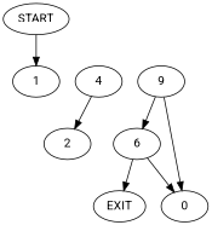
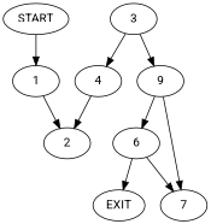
  digraph {
    fontname=Roboto
    node [fontname=Roboto]
    edge [fontname=Roboto]
    n1 [label=START]
    1
    2
    n4 [label=EXIT]
+   3
    4
    n7 [label=9]
    6
-   7 [label=0]
+   7
    n1 -> 1
+   1 -> 2
+   3 -> 4
+   3 -> n7
    4 -> 2
    n7 -> 6
    n7 -> 7
    6 -> n4
    6 -> 7
  }
